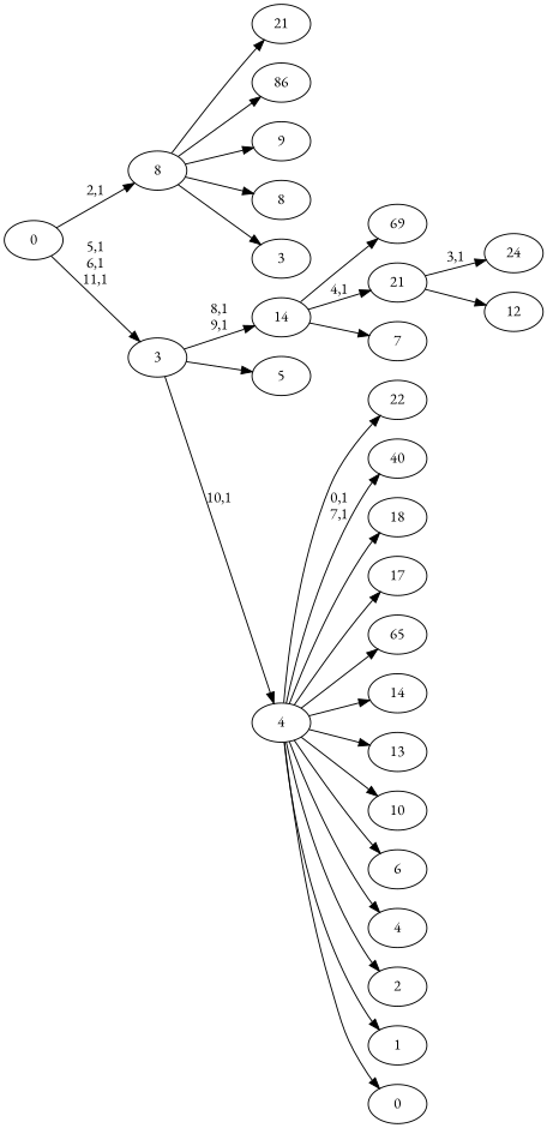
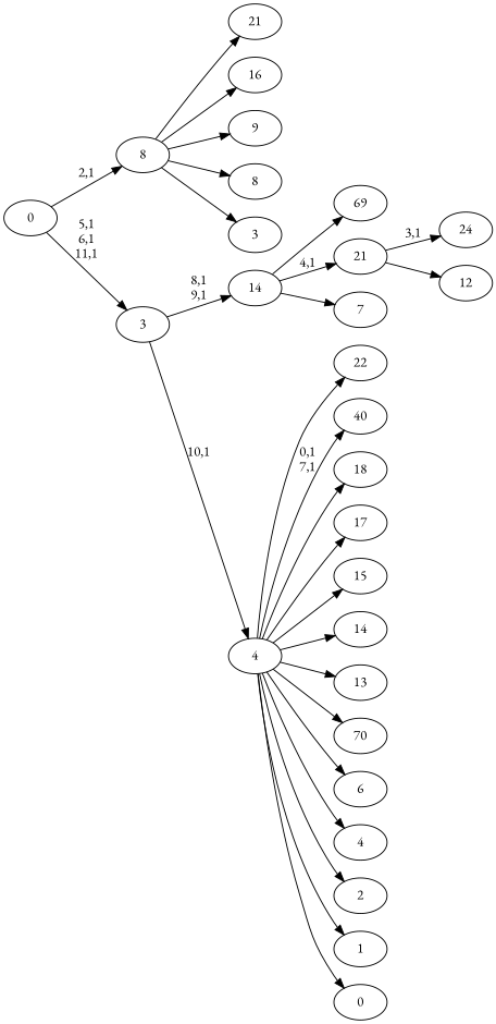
  digraph {
    fontname="EB Garamond"
    rankdir=LR
    node [fontname="EB Garamond"]
    edge [fontname="EB Garamond"]
    n1 [label=24]
    n2 [label=22]
    n3 [label=21]
    n4 [label=40]
    n5 [label=69]
    n6 [label=18]
    n7 [label=17]
-   n8 [label=86]
-   n9 [label=65]
+   n8 [label=16]
+   n9 [label=15]
    n10 [label=14]
    n11 [label=13]
    n12 [label=12]
    21
-   n14 [label=10]
+   n14 [label=70]
    n15 [label=9]
    n16 [label=8]
    n17 [label=7]
    14
    n19 [label=6]
-   n20 [label=5]
    n21 [label=4]
    n22 [label=3]
    8
    n24 [label=2]
    n25 [label=1]
    n26 [label=0]
    4
    3
    0
    21 -> n1 [label="3,1"]
    21 -> n12
    14 -> n5
    14 -> 21 [label="4,1"]
    14 -> n17
    8 -> n3
    8 -> n8
    8 -> n15
    8 -> n16
    8 -> n22
    4 -> n2
    4 -> n4 [label="0,1\n7,1"]
    4 -> n6
    4 -> n7
    4 -> n9
    4 -> n10
    4 -> n11
    4 -> n14
    4 -> n19
    4 -> n21
    4 -> n24
    4 -> n25
    4 -> n26
    3 -> 14 [label="8,1\n9,1"]
-   3 -> n20
    3 -> 4 [label="10,1"]
    0 -> 8 [label="2,1"]
    0 -> 3 [label="5,1\n6,1\n11,1"]
  }
